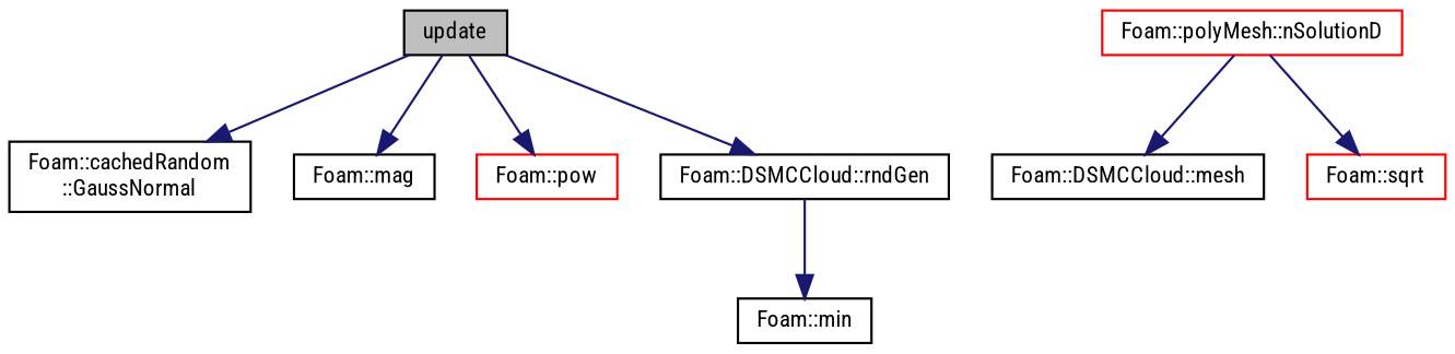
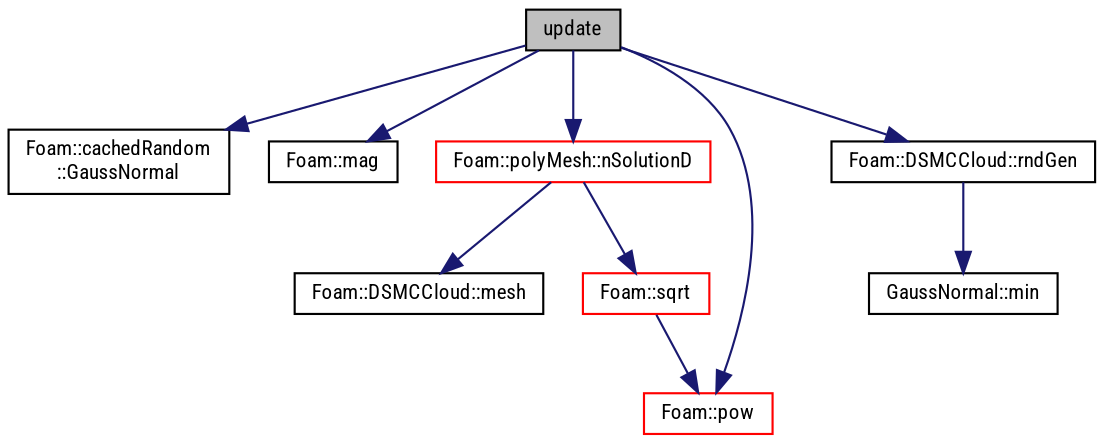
  digraph {
    fontname="Roboto Condensed"
    rankdir=TB
    node [color=black fontname="Roboto Condensed" fontsize=10 shape=record]
    edge [color=midnightblue fontname="Roboto Condensed" fontsize=10 labelfontname=Helvetica labelfontsize=10 style=solid]
    n1 [fillcolor=grey75 fontcolor=black height=0.2 label=update style=filled width=0.4]
    n2 [height=0.2 label="Foam::cachedRandom\l::GaussNormal" width=0.4]
    n3 [height=0.2 label="Foam::mag" width=0.4]
    n4 [color=red height=0.2 label="Foam::polyMesh::nSolutionD" width=0.4]
    n5 [color=red height=0.2 label="Foam::pow" width=0.4]
    n6 [height=0.2 label="Foam::DSMCCloud::rndGen" width=0.4]
    n7 [height=0.2 label="Foam::DSMCCloud::mesh" width=0.4]
-   n8 [height=0.2 label="Foam::min" width=0.4]
+   n8 [height=0.2 label="GaussNormal::min" width=0.4]
    n9 [color=red height=0.2 label="Foam::sqrt" width=0.4]
    n1 -> n2
    n1 -> n3
+   n1 -> n4
    n1 -> n5
    n1 -> n6
    n4 -> n7
    n4 -> n9
    n6 -> n8
+   n9 -> n5
  }
